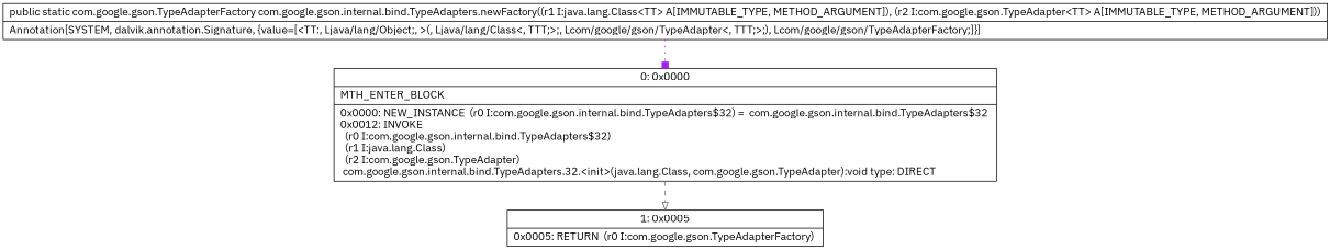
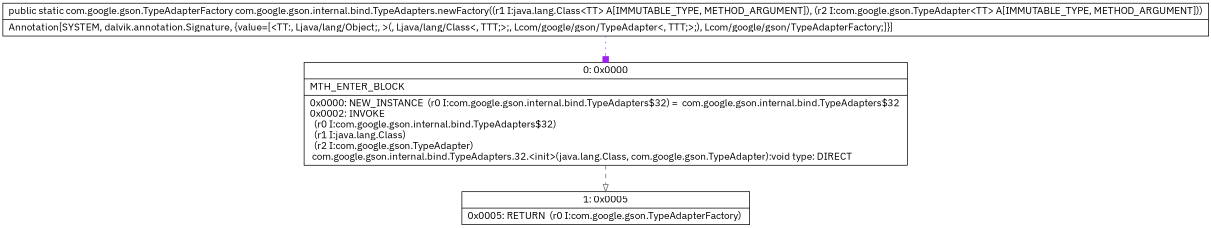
  digraph {
    fontname="IBM Plex Sans"
    node [shape=record fontname="IBM Plex Sans"]
    edge [fontname="IBM Plex Sans"]
-   n1 [label="{0\:\ 0x0000|MTH_ENTER_BLOCK\l|0x0000: NEW_INSTANCE  (r0 I:com.google.gson.internal.bind.TypeAdapters$32) =  com.google.gson.internal.bind.TypeAdapters$32 \l0x0012: INVOKE  \l  (r0 I:com.google.gson.internal.bind.TypeAdapters$32)\l  (r1 I:java.lang.Class)\l  (r2 I:com.google.gson.TypeAdapter)\l com.google.gson.internal.bind.TypeAdapters.32.\<init\>(java.lang.Class, com.google.gson.TypeAdapter):void type: DIRECT \l}"]
+   n1 [label="{0\:\ 0x0000|MTH_ENTER_BLOCK\l|0x0000: NEW_INSTANCE  (r0 I:com.google.gson.internal.bind.TypeAdapters$32) =  com.google.gson.internal.bind.TypeAdapters$32 \l0x0002: INVOKE  \l  (r0 I:com.google.gson.internal.bind.TypeAdapters$32)\l  (r1 I:java.lang.Class)\l  (r2 I:com.google.gson.TypeAdapter)\l com.google.gson.internal.bind.TypeAdapters.32.\<init\>(java.lang.Class, com.google.gson.TypeAdapter):void type: DIRECT \l}"]
    n2 [label="{1\:\ 0x0005|0x0005: RETURN  (r0 I:com.google.gson.TypeAdapterFactory) \l}"]
    n3 [label="{public static com.google.gson.TypeAdapterFactory com.google.gson.internal.bind.TypeAdapters.newFactory((r1 I:java.lang.Class\<TT\> A[IMMUTABLE_TYPE, METHOD_ARGUMENT]), (r2 I:com.google.gson.TypeAdapter\<TT\> A[IMMUTABLE_TYPE, METHOD_ARGUMENT]))  | Annotation[SYSTEM, dalvik.annotation.Signature, \{value=[\<TT:, Ljava\/lang\/Object;, \>(, Ljava\/lang\/Class\<, TTT;\>;, Lcom\/google\/gson\/TypeAdapter\<, TTT;\>;), Lcom\/google\/gson\/TypeAdapterFactory;]\}]\l}"]
    n1 -> n2 [color=gray40 style=dashed arrowhead=onormal]
    n3 -> n1 [color=purple style=dotted arrowhead=box]
  }
